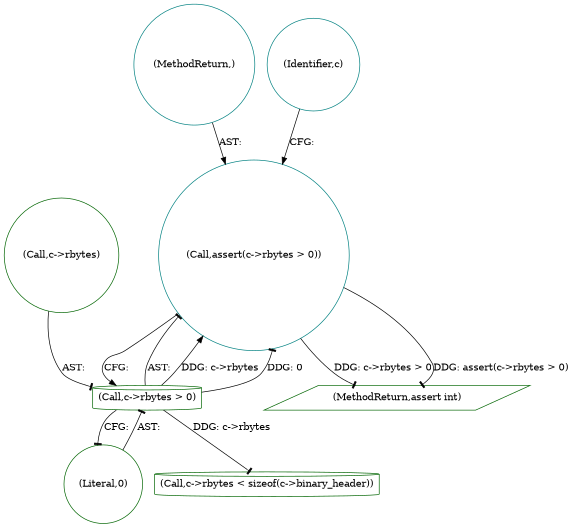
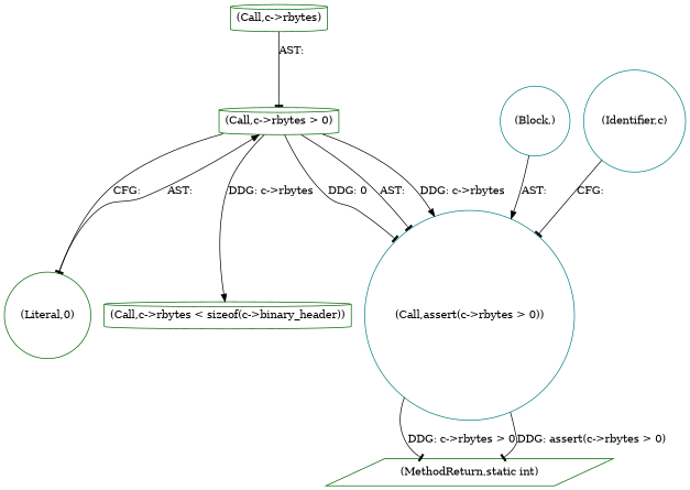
  digraph {
    node [color=darkgreen shape=circle]
    edge [arrowhead=tee]
    n1 [color=teal label="(Call,assert(c->rbytes > 0))"]
    n2 [label="(Call,c->rbytes > 0)" shape=cylinder]
-   n3 [label="(MethodReturn,assert int)" shape=parallelogram]
+   n3 [label="(MethodReturn,static int)" shape=parallelogram]
    n4 [label="(Literal,0)"]
    n5 [label="(Call,c->rbytes < sizeof(c->binary_header))" shape=cylinder]
-   n6 [color=teal label="(MethodReturn,)"]
+   n6 [color=teal label="(Block,)"]
    n7 [color=teal label="(Identifier,c)"]
-   n8 [label="(Call,c->rbytes)"]
-   n1 -> n2 [arrowhead=normal label="CFG: "]
+   n8 [label="(Call,c->rbytes)" shape=cylinder]
    n1 -> n3 [label="DDG: c->rbytes > 0"]
    n1 -> n3 [label="DDG: assert(c->rbytes > 0)"]
    n2 -> n1 [label="AST: "]
    n2 -> n1 [arrowhead=normal label="DDG: c->rbytes"]
    n2 -> n1 [label="DDG: 0"]
    n2 -> n4 [label="CFG: "]
-   n2 -> n5 [label="DDG: c->rbytes"]
-   n4 -> n2 [label="AST: "]
+   n2 -> n5 [arrowhead=normal label="DDG: c->rbytes"]
+   n4 -> n2 [arrowhead=normal label="AST: "]
    n6 -> n1 [arrowhead=normal label="AST: "]
-   n7 -> n1 [arrowhead=normal label="CFG: "]
+   n7 -> n1 [label="CFG: "]
    n8 -> n2 [label="AST: "]
  }
